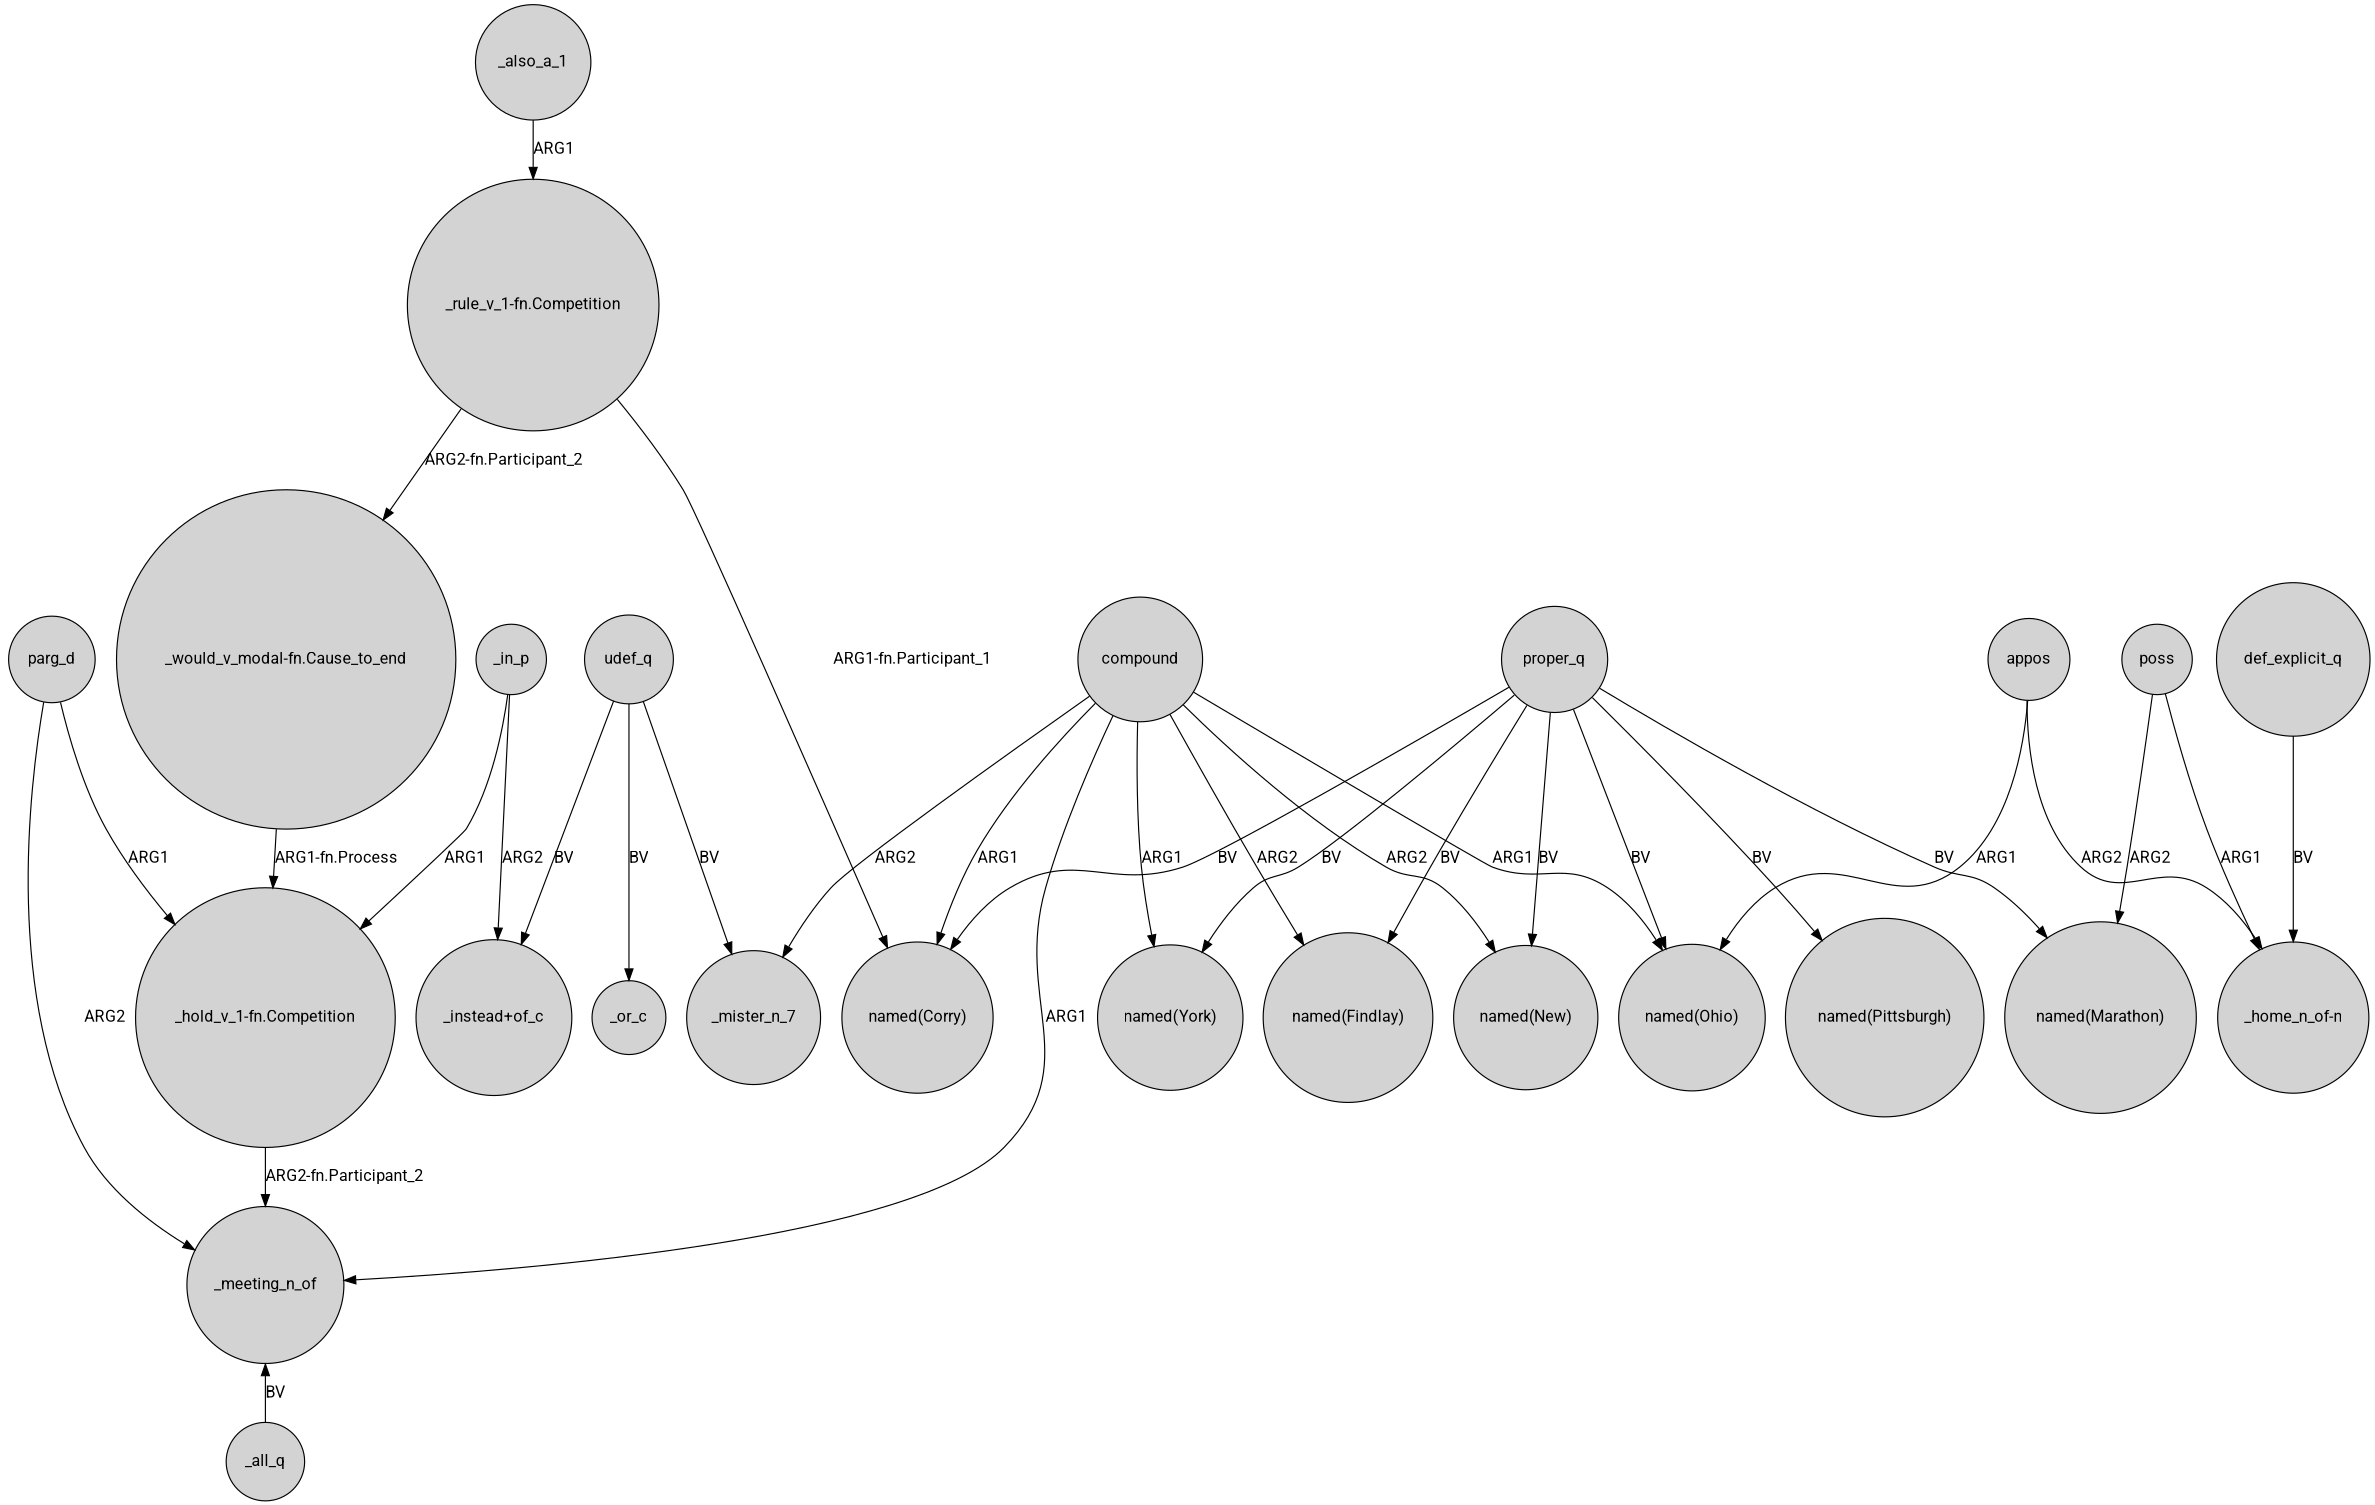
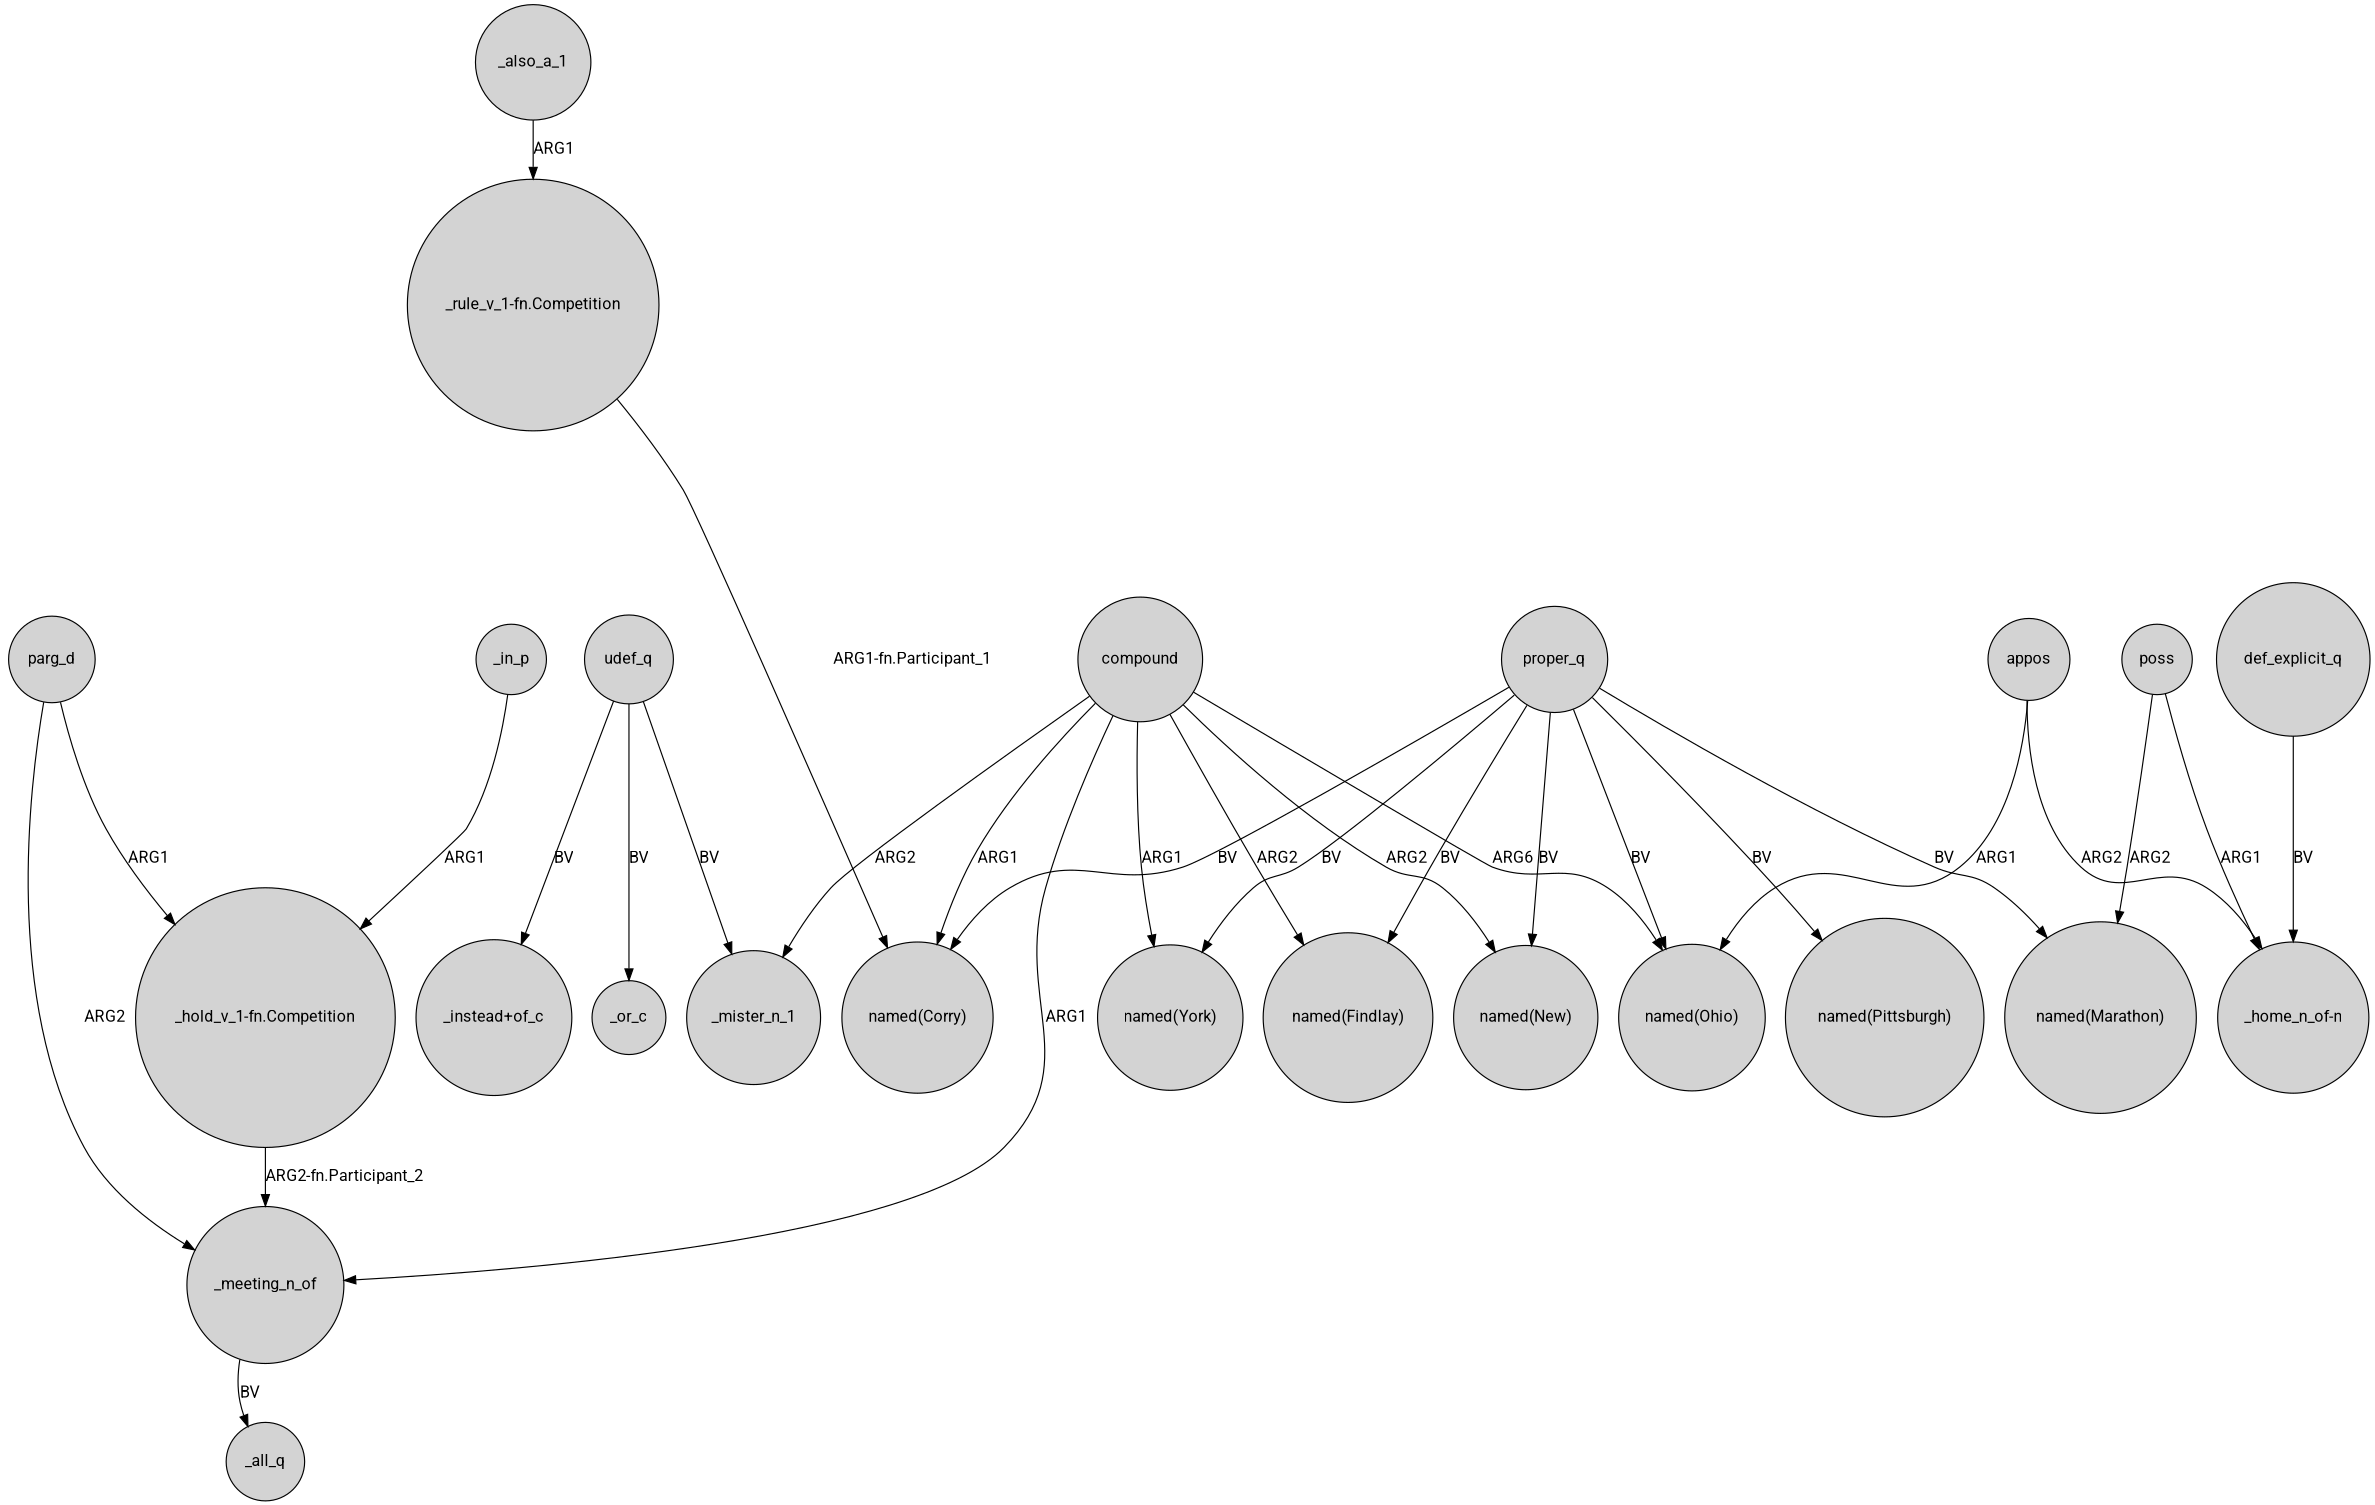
  digraph {
    fontname=Roboto
    node [fontname=Roboto shape=circle style=filled]
    edge [fontname=Roboto]
    compound
    "named(Findlay)"
-   _mister_n_1 [label=_mister_n_7]
+   _mister_n_1
    "named(New)"
    "named(Corry)"
    "named(Ohio)"
    "named(York)"
    _meeting_n_of
    parg_d
    "_hold_v_1-fn.Competition"
    "_rule_v_1-fn.Competition"
-   "_would_v_modal-fn.Cause_to_end"
    appos
    "_home_n_of-n"
    proper_q
    "named(Marathon)"
    "named(Pittsburgh)"
    poss
    udef_q
    _or_c
    "_instead+of_c"
    _also_a_1
    _in_p
    def_explicit_q
    _all_q
    compound -> "named(Findlay)" [label=ARG2]
    compound -> _mister_n_1 [label=ARG2]
    compound -> "named(New)" [label=ARG2]
    compound -> "named(Corry)" [label=ARG1]
-   compound -> "named(Ohio)" [label=ARG1]
+   compound -> "named(Ohio)" [label=ARG6]
    compound -> "named(York)" [label=ARG1]
    compound -> _meeting_n_of [label=ARG1]
    parg_d -> _meeting_n_of [label=ARG2]
    parg_d -> "_hold_v_1-fn.Competition" [label=ARG1]
    "_hold_v_1-fn.Competition" -> _meeting_n_of [label="ARG2-fn.Participant_2"]
    "_rule_v_1-fn.Competition" -> "named(Corry)" [label="ARG1-fn.Participant_1"]
-   "_rule_v_1-fn.Competition" -> "_would_v_modal-fn.Cause_to_end" [label="ARG2-fn.Participant_2"]
-   "_would_v_modal-fn.Cause_to_end" -> "_hold_v_1-fn.Competition" [label="ARG1-fn.Process"]
    appos -> "named(Ohio)" [label=ARG1]
    appos -> "_home_n_of-n" [label=ARG2]
    proper_q -> "named(Findlay)" [label=BV]
    proper_q -> "named(New)" [label=BV]
    proper_q -> "named(Corry)" [label=BV]
    proper_q -> "named(Ohio)" [label=BV]
    proper_q -> "named(York)" [label=BV]
    proper_q -> "named(Marathon)" [label=BV]
    proper_q -> "named(Pittsburgh)" [label=BV]
    poss -> "_home_n_of-n" [label=ARG1]
    poss -> "named(Marathon)" [label=ARG2]
    udef_q -> _mister_n_1 [label=BV]
    udef_q -> _or_c [label=BV]
    udef_q -> "_instead+of_c" [label=BV]
    _also_a_1 -> "_rule_v_1-fn.Competition" [label=ARG1]
    _in_p -> "_hold_v_1-fn.Competition" [label=ARG1]
-   _in_p -> "_instead+of_c" [label=ARG2]
    def_explicit_q -> "_home_n_of-n" [label=BV]
-   _all_q -> _meeting_n_of [label=BV]
+   _meeting_n_of -> _all_q [label=BV]
  }
